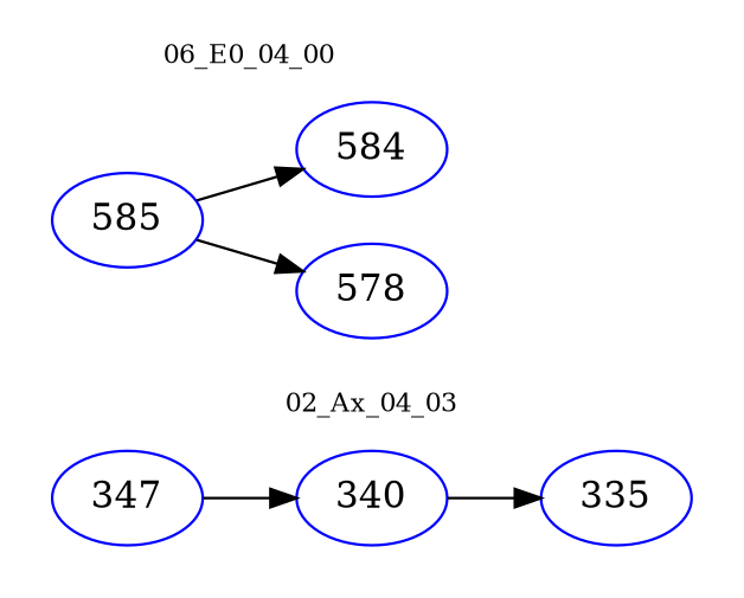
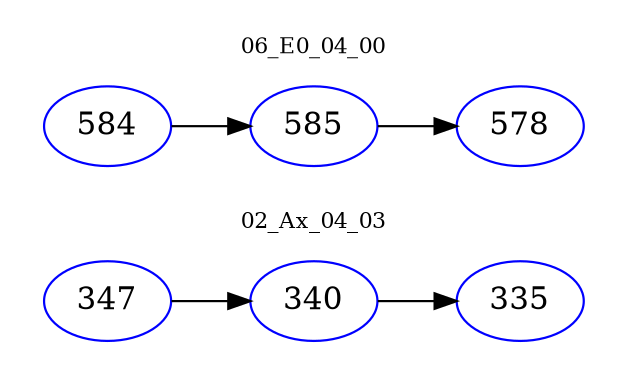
  digraph {
    rankdir=LR
    node [color=blue]
    edge [color=black]
    n1 [label=340]
    n2 [label=335]
    n3 [label=347]
    n4 [label=585]
    n5 [label=578]
    n6 [label=584]
    subgraph cluster_1 {
      color=white
      fontsize=10
      label="02_Ax_04_03"
      n1
      n2
      n3
    }
    subgraph cluster_2 {
      color=white
      fontsize=10
      label="06_E0_04_00"
      n4
      n5
      n6
    }
    n1 -> n2
    n3 -> n1
    n4 -> n5
-   n4 -> n6
+   n6 -> n4
  }
